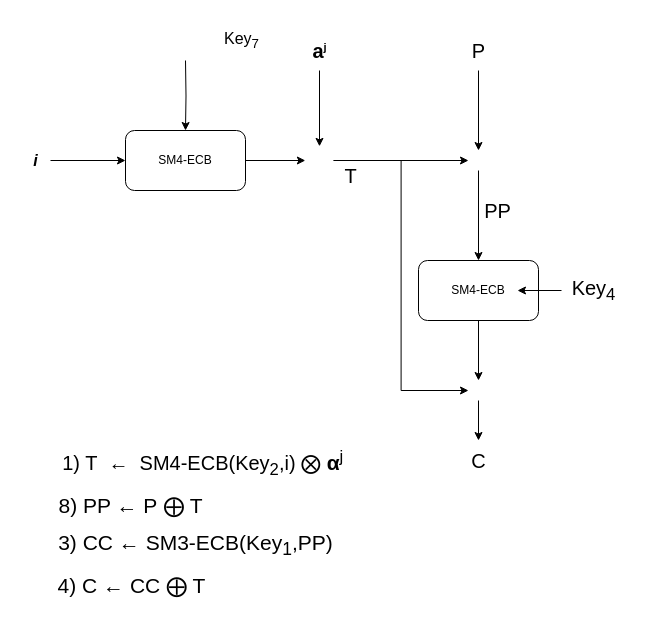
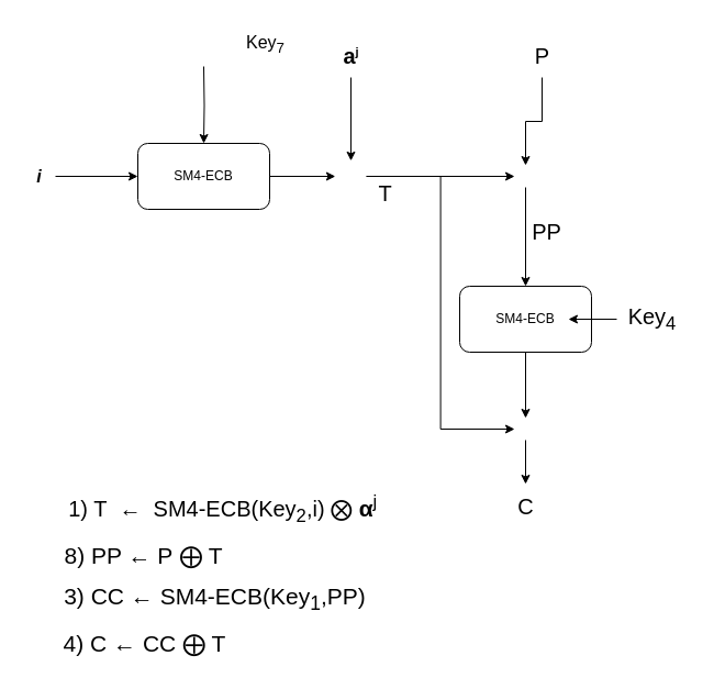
  <mxCell id="0" />
  <mxCell id="1" parent="0" />
  <mxCell id="2" value="" style="edgeStyle=orthogonalEdgeStyle;rounded=0;orthogonalLoop=1;jettySize=auto;html=1;fontSize=20;" edge="1" parent="1" source="3" target="10"><mxGeometry relative="1" as="geometry" /></mxCell>
  <mxCell id="3" value="SM4-ECB" style="rounded=1;whiteSpace=wrap;html=1;" vertex="1" parent="1"><mxGeometry x="125" y="130" width="120" height="60" as="geometry" /></mxCell>
  <mxCell id="4" value="" style="edgeStyle=orthogonalEdgeStyle;rounded=0;orthogonalLoop=1;jettySize=auto;html=1;fontSize=16;" edge="1" parent="1" source="5" target="3"><mxGeometry relative="1" as="geometry" /></mxCell>
  <mxCell id="5" value="i" style="text;html=1;align=center;verticalAlign=middle;resizable=0;points=[];autosize=1;strokeColor=none;fillColor=none;fontStyle=3;fontSize=16;" vertex="1" parent="1"><mxGeometry x="20" y="145" width="30" height="30" as="geometry" /></mxCell>
  <mxCell id="6" value="" style="edgeStyle=orthogonalEdgeStyle;rounded=0;orthogonalLoop=1;jettySize=auto;html=1;fontSize=16;" edge="1" parent="1" target="3"><mxGeometry relative="1" as="geometry"><mxPoint x="185" y="60" as="sourcePoint" /></mxGeometry></mxCell>
  <mxCell id="7" value="Key&lt;sub&gt;7&lt;/sub&gt;" style="text;html=1;align=center;verticalAlign=middle;resizable=0;points=[];autosize=1;strokeColor=none;fillColor=none;fontSize=16;" vertex="1" parent="1"><mxGeometry x="211" y="20" width="60" height="40" as="geometry" /></mxCell>
  <mxCell id="8" value="" style="edgeStyle=orthogonalEdgeStyle;rounded=0;orthogonalLoop=1;jettySize=auto;html=1;fontSize=20;" edge="1" parent="1" source="10" target="14"><mxGeometry relative="1" as="geometry" /></mxCell>
  <mxCell id="9" style="edgeStyle=orthogonalEdgeStyle;rounded=0;orthogonalLoop=1;jettySize=auto;html=1;entryX=0;entryY=0.5;entryDx=0;entryDy=0;fontSize=20;elbow=vertical;" edge="1" parent="1" source="10" target="23"><mxGeometry relative="1" as="geometry" /></mxCell>
  <mxCell id="10" value="" style="shape=image;html=1;verticalAlign=top;verticalLabelPosition=bottom;labelBackgroundColor=#ffffff;imageAspect=0;aspect=fixed;image=https://cdn0.iconfinder.com/data/icons/user-interface-1-32/32/add-item-128.png;fontSize=16;rotation=45;" vertex="1" parent="1"><mxGeometry x="309" y="150" width="20" height="20" as="geometry" /></mxCell>
  <mxCell id="11" value="" style="edgeStyle=orthogonalEdgeStyle;rounded=0;orthogonalLoop=1;jettySize=auto;html=1;fontSize=20;" edge="1" parent="1" source="12" target="10"><mxGeometry relative="1" as="geometry" /></mxCell>
  <mxCell id="12" value="&lt;font style=&quot;&quot;&gt;&lt;b style=&quot;&quot;&gt;&lt;font style=&quot;font-size: 20px;&quot;&gt;a&lt;/font&gt;&lt;/b&gt;&lt;sup style=&quot;&quot;&gt;&lt;font style=&quot;font-size: 11px;&quot;&gt;&lt;b&gt;j&lt;/b&gt;&lt;/font&gt;&lt;/sup&gt;&lt;/font&gt;" style="text;html=1;align=center;verticalAlign=middle;resizable=0;points=[];autosize=1;strokeColor=none;fillColor=none;fontSize=16;" vertex="1" parent="1"><mxGeometry x="299" y="30" width="40" height="40" as="geometry" /></mxCell>
  <mxCell id="13" value="" style="edgeStyle=orthogonalEdgeStyle;rounded=0;orthogonalLoop=1;jettySize=auto;html=1;fontSize=20;" edge="1" parent="1" source="14" target="18"><mxGeometry relative="1" as="geometry" /></mxCell>
  <mxCell id="14" value="" style="shape=image;html=1;verticalAlign=top;verticalLabelPosition=bottom;labelBackgroundColor=#ffffff;imageAspect=0;aspect=fixed;image=https://cdn0.iconfinder.com/data/icons/user-interface-1-32/32/add-item-128.png;fontSize=20;" vertex="1" parent="1"><mxGeometry x="468" y="150" width="20" height="20" as="geometry" /></mxCell>
  <mxCell id="15" value="" style="edgeStyle=orthogonalEdgeStyle;rounded=0;orthogonalLoop=1;jettySize=auto;html=1;fontSize=20;" edge="1" parent="1" source="16" target="14"><mxGeometry relative="1" as="geometry" /></mxCell>
- <mxCell id="16" value="P" style="text;html=1;align=center;verticalAlign=middle;resizable=0;points=[];autosize=1;strokeColor=none;fillColor=none;fontSize=20;" vertex="1" parent="1"><mxGeometry x="458" y="30" width="40" height="40" as="geometry" /></mxCell>
+ <mxCell id="16" value="P" style="text;html=1;align=center;verticalAlign=middle;resizable=0;points=[];autosize=1;strokeColor=none;fillColor=none;fontSize=20;" vertex="1" parent="1"><mxGeometry x="473" y="30" width="40" height="40" as="geometry" /></mxCell>
  <mxCell id="17" value="" style="edgeStyle=orthogonalEdgeStyle;rounded=0;orthogonalLoop=1;jettySize=auto;html=1;fontSize=20;elbow=vertical;" edge="1" parent="1" source="18" target="23"><mxGeometry relative="1" as="geometry" /></mxCell>
  <mxCell id="18" value="SM4-ECB" style="rounded=1;whiteSpace=wrap;html=1;" vertex="1" parent="1"><mxGeometry x="418" y="260" width="120" height="60" as="geometry" /></mxCell>
  <mxCell id="19" value="PP" style="text;html=1;align=center;verticalAlign=middle;resizable=0;points=[];autosize=1;strokeColor=none;fillColor=none;fontSize=20;" vertex="1" parent="1"><mxGeometry x="472" y="190" width="50" height="40" as="geometry" /></mxCell>
  <mxCell id="20" value="" style="edgeStyle=orthogonalEdgeStyle;rounded=0;orthogonalLoop=1;jettySize=auto;html=1;fontSize=20;" edge="1" parent="1"><mxGeometry relative="1" as="geometry"><mxPoint x="561" y="290" as="sourcePoint" /><mxPoint x="517" y="290" as="targetPoint" /></mxGeometry></mxCell>
  <mxCell id="21" value="Key&lt;sub&gt;4&lt;/sub&gt;" style="text;html=1;align=center;verticalAlign=middle;resizable=0;points=[];autosize=1;strokeColor=none;fillColor=none;fontSize=20;" vertex="1" parent="1"><mxGeometry x="558" y="270" width="70" height="40" as="geometry" /></mxCell>
  <mxCell id="22" value="" style="edgeStyle=orthogonalEdgeStyle;rounded=0;orthogonalLoop=1;jettySize=auto;html=1;fontSize=20;elbow=vertical;" edge="1" parent="1" source="23" target="24"><mxGeometry relative="1" as="geometry" /></mxCell>
  <mxCell id="23" value="" style="shape=image;html=1;verticalAlign=top;verticalLabelPosition=bottom;labelBackgroundColor=#ffffff;imageAspect=0;aspect=fixed;image=https://cdn0.iconfinder.com/data/icons/user-interface-1-32/32/add-item-128.png;fontSize=20;" vertex="1" parent="1"><mxGeometry x="468" y="380" width="20" height="20" as="geometry" /></mxCell>
  <mxCell id="24" value="C" style="text;html=1;align=center;verticalAlign=middle;resizable=0;points=[];autosize=1;strokeColor=none;fillColor=none;fontSize=20;" vertex="1" parent="1"><mxGeometry x="458" y="440" width="40" height="40" as="geometry" /></mxCell>
  <mxCell id="25" value="1) T&amp;nbsp; ←&amp;nbsp; SM4-ECB(Key&lt;sub&gt;2&lt;/sub&gt;,i)&amp;nbsp;⨂&amp;nbsp;&lt;b&gt;&lt;font style=&quot;font-size: 21px;&quot;&gt;α&lt;/font&gt;&lt;/b&gt;&lt;sup&gt;j&lt;/sup&gt;&amp;nbsp;&lt;span style=&quot;color: rgba(0, 0, 0, 0); font-family: monospace; font-size: 0px; text-align: start;&quot;&gt;%3CmxGraphModel%3E%3Croot%3E%3CmxCell%20id%3D%220%22%2F%3E%3CmxCell%20id%3D%221%22%20parent%3D%220%22%2F%3E%3CmxCell%20id%3D%222%22%20value%3D%22%22%20style%3D%22shape%3Dimage%3Bhtml%3D1%3BverticalAlign%3Dtop%3BverticalLabelPosition%3Dbottom%3BlabelBackgroundColor%3D%23ffffff%3BimageAspect%3D0%3Baspect%3Dfixed%3Bimage%3Dhttps%3A%2F%2Fcdn0.iconfinder.com%2Fdata%2Ficons%2Fuser-interface-1-32%2F32%2Fadd-item-128.png%3BfontSize%3D20%3B%22%20vertex%3D%221%22%20parent%3D%221%22%3E%3CmxGeometry%20x%3D%22394%22%20y%3D%22190%22%20width%3D%2220%22%20height%3D%2220%22%20as%3D%22geometry%22%2F%3E%3C%2FmxCell%3E%3C%2Froot%3E%3C%2FmxGraphModel%3E&lt;br&gt;22)2&lt;br&gt;&lt;/span&gt;" style="text;html=1;align=center;verticalAlign=middle;resizable=0;points=[];autosize=1;strokeColor=none;fillColor=none;fontSize=20;" vertex="1" parent="1"><mxGeometry x="50" y="440" width="310" height="70" as="geometry" /></mxCell>
  <mxCell id="26" value="T" style="text;html=1;align=center;verticalAlign=middle;resizable=0;points=[];autosize=1;strokeColor=none;fillColor=none;fontSize=20;" vertex="1" parent="1"><mxGeometry x="330" y="155" width="40" height="40" as="geometry" /></mxCell>
  <mxCell id="27" value="8) PP ← P&amp;nbsp;⨁ T" style="text;html=1;align=center;verticalAlign=middle;resizable=0;points=[];autosize=1;strokeColor=none;fillColor=none;fontSize=21;" vertex="1" parent="1"><mxGeometry x="50" y="485" width="160" height="40" as="geometry" /></mxCell>
- <mxCell id="28" value="3) CC ← SM3-ECB(Key&lt;sub&gt;1&lt;/sub&gt;,PP)" style="text;html=1;align=center;verticalAlign=middle;resizable=0;points=[];autosize=1;strokeColor=none;fillColor=none;fontSize=21;" vertex="1" parent="1"><mxGeometry x="45" y="525" width="300" height="40" as="geometry" /></mxCell>
+ <mxCell id="28" value="3) CC ← SM4-ECB(Key&lt;sub&gt;1&lt;/sub&gt;,PP)" style="text;html=1;align=center;verticalAlign=middle;resizable=0;points=[];autosize=1;strokeColor=none;fillColor=none;fontSize=21;" vertex="1" parent="1"><mxGeometry x="45" y="525" width="300" height="40" as="geometry" /></mxCell>
  <mxCell id="29" value="4) C ← CC ⨁ T" style="text;html=1;align=center;verticalAlign=middle;resizable=0;points=[];autosize=1;strokeColor=none;fillColor=none;fontSize=21;" vertex="1" parent="1"><mxGeometry x="46" y="565" width="170" height="40" as="geometry" /></mxCell>
